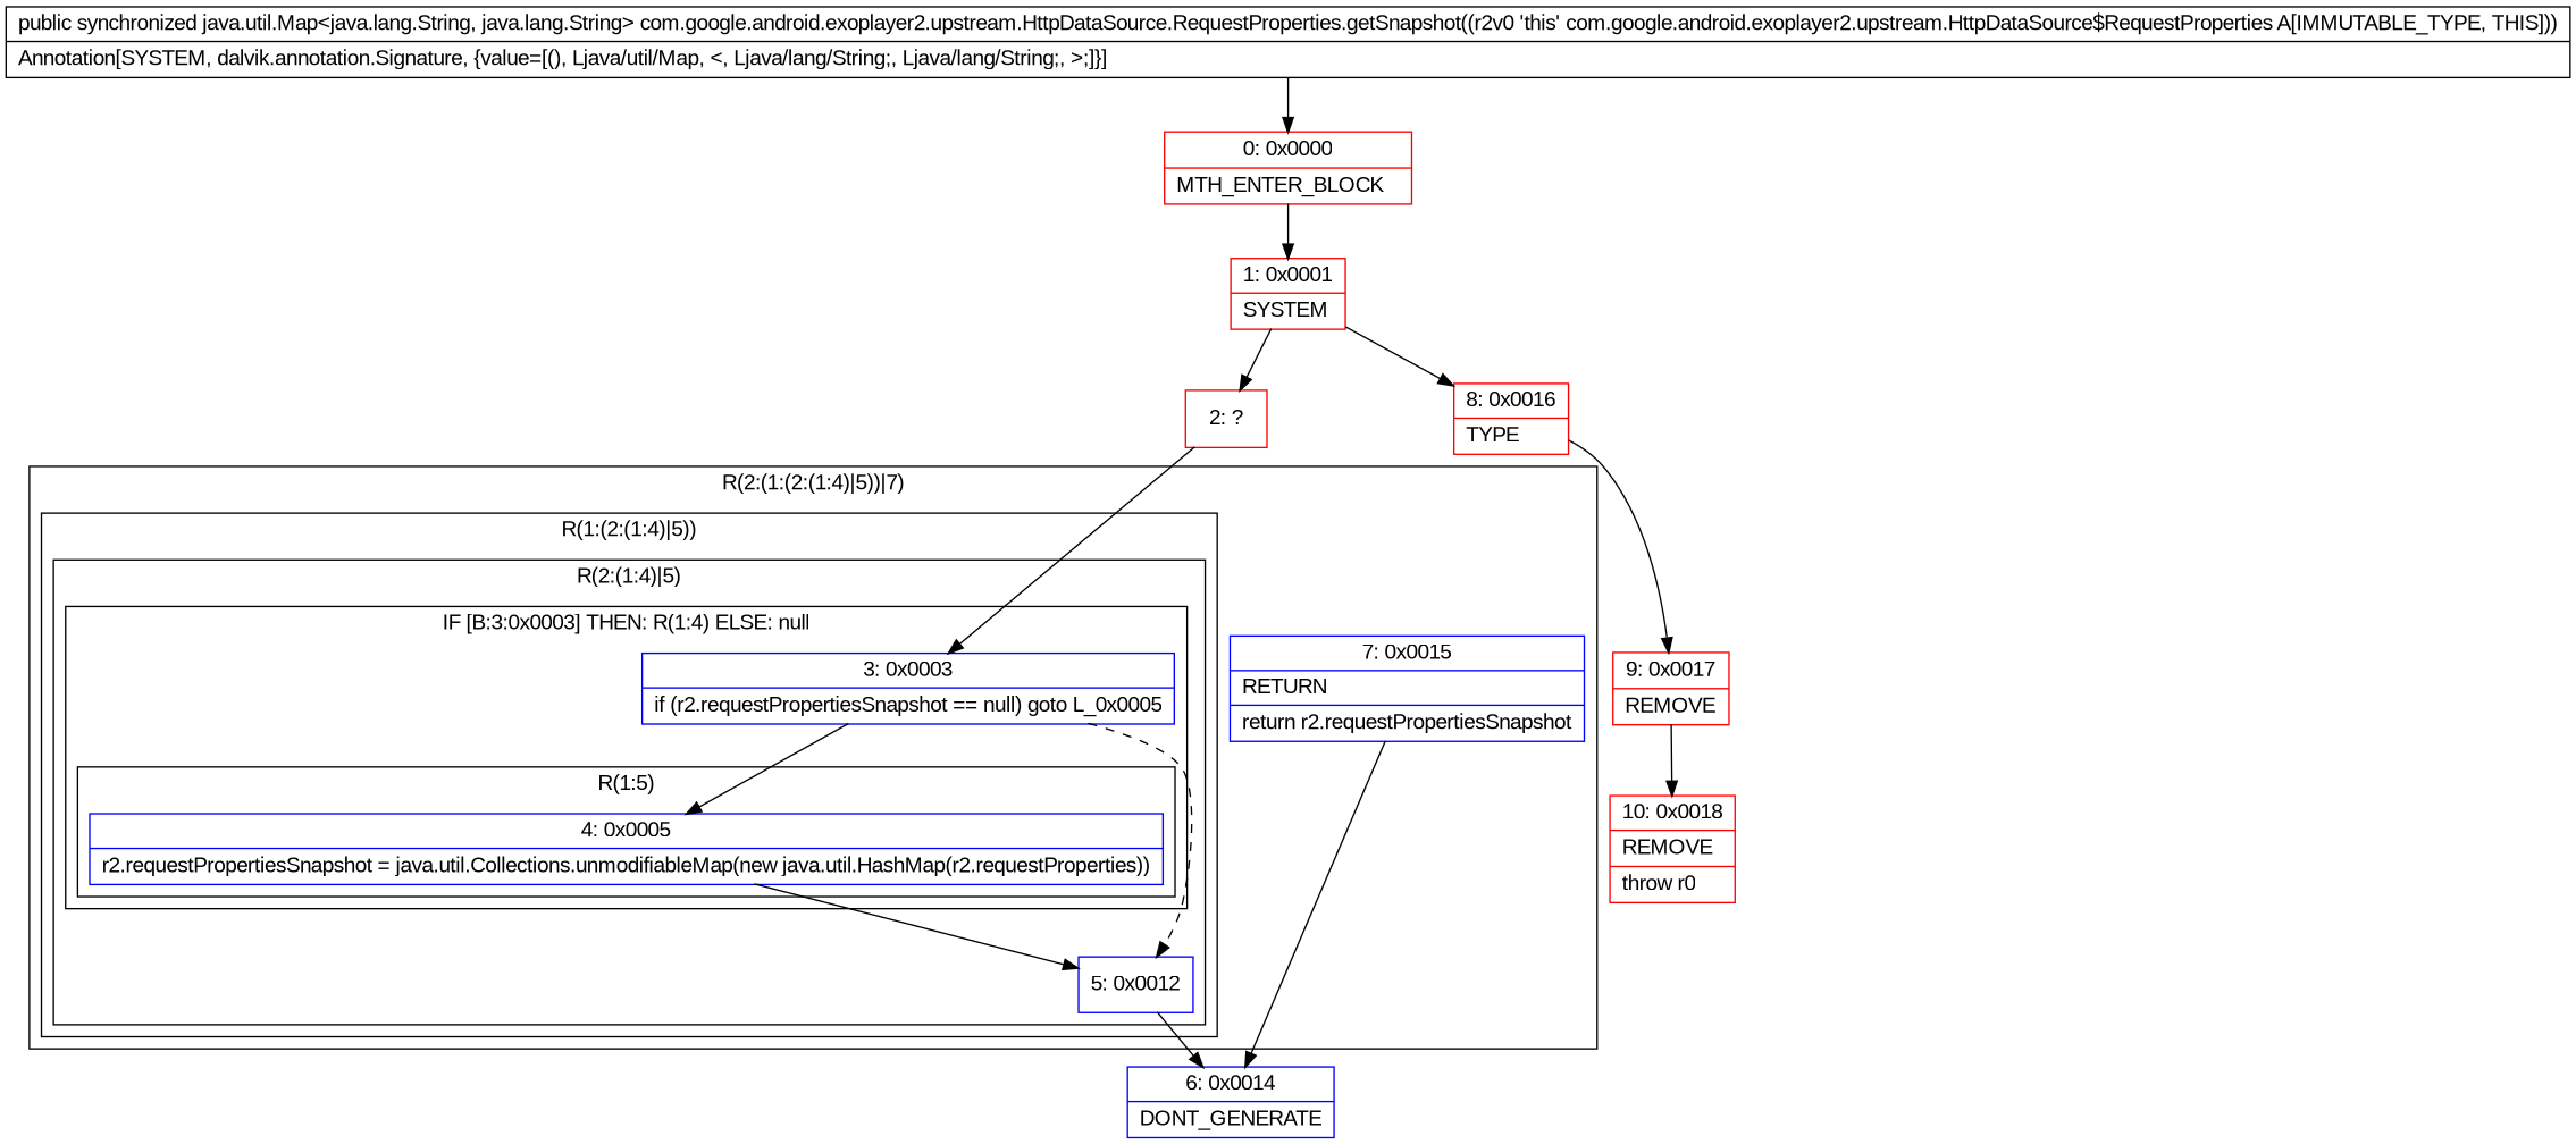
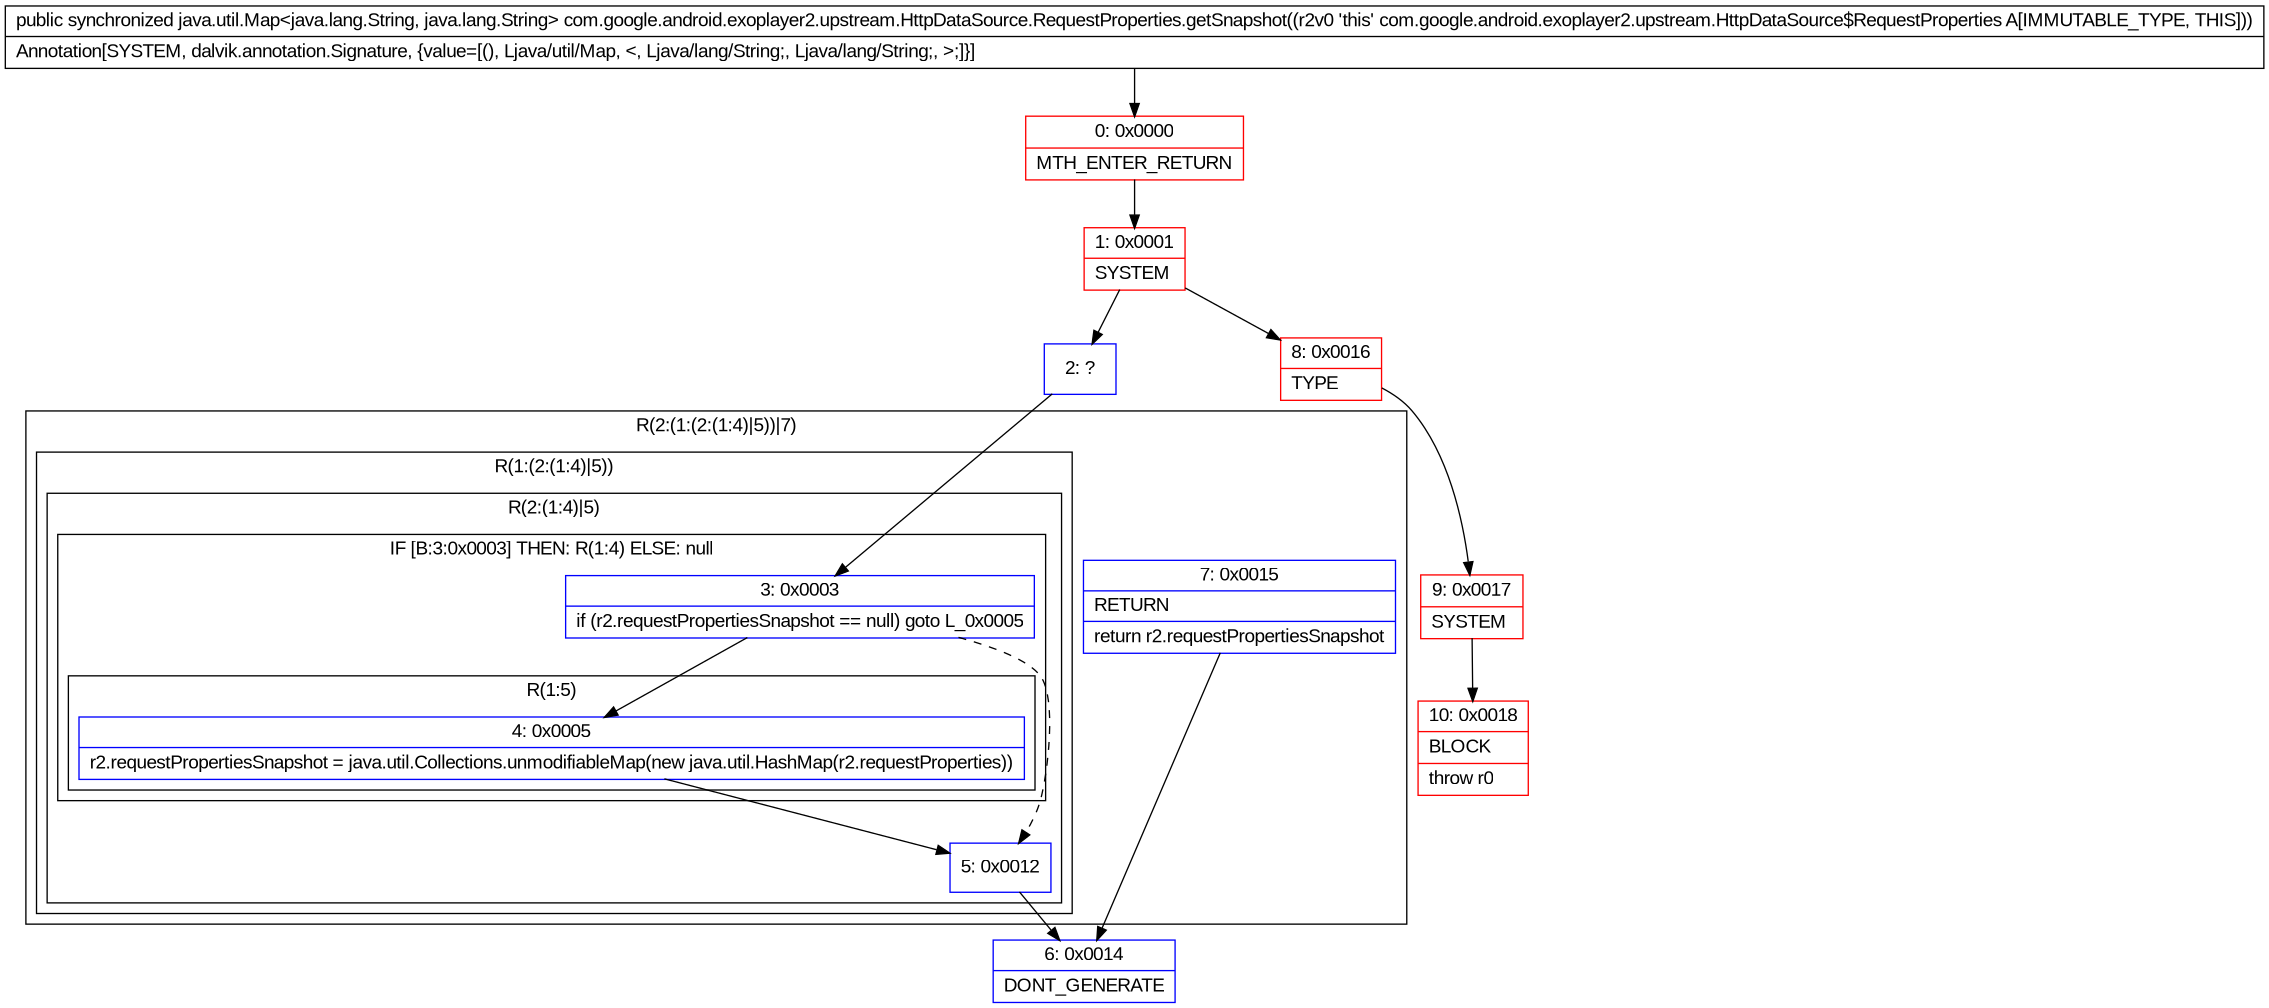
  digraph {
    fontname="Liberation Sans"
    node [color=red fontname="Liberation Sans" shape=record]
    edge [fontname="Liberation Sans"]
    n1 [color=blue label="{4\:\ 0x0005|r2.requestPropertiesSnapshot = java.util.Collections.unmodifiableMap(new java.util.HashMap(r2.requestProperties))\l}"]
    n2 [color=blue label="{3\:\ 0x0003|if (r2.requestPropertiesSnapshot == null) goto L_0x0005\l}"]
    n3 [color=blue label="{5\:\ 0x0012}"]
    n4 [color=blue label="{7\:\ 0x0015|RETURN\l|return r2.requestPropertiesSnapshot\l}"]
    n5 [color=blue label="{6\:\ 0x0014|DONT_GENERATE\l}"]
-   n6 [label="{0\:\ 0x0000|MTH_ENTER_BLOCK\l}"]
+   n6 [label="{0\:\ 0x0000|MTH_ENTER_RETURN\l}"]
    n7 [label="{1\:\ 0x0001|SYSTEM\l}"]
-   n8 [label="{2\:\ ?}"]
+   n8 [color=blue label="{2\:\ ?}"]
    n9 [label="{8\:\ 0x0016|TYPE\l}"]
-   n10 [label="{9\:\ 0x0017|REMOVE\l}"]
-   n11 [label="{10\:\ 0x0018|REMOVE\l|throw r0\l}"]
+   n10 [label="{9\:\ 0x0017|SYSTEM\l}"]
+   n11 [label="{10\:\ 0x0018|BLOCK\l|throw r0\l}"]
    n12 [label="{public synchronized java.util.Map\<java.lang.String, java.lang.String\> com.google.android.exoplayer2.upstream.HttpDataSource.RequestProperties.getSnapshot((r2v0 'this' com.google.android.exoplayer2.upstream.HttpDataSource$RequestProperties A[IMMUTABLE_TYPE, THIS]))  | Annotation[SYSTEM, dalvik.annotation.Signature, \{value=[(), Ljava\/util\/Map, \<, Ljava\/lang\/String;, Ljava\/lang\/String;, \>;]\}]\l}" color=""]
    subgraph cluster_1 {
      label="R(2:(1:(2:(1:4)|5))|7)"
      n4
      subgraph cluster_2 {
        label="R(1:(2:(1:4)|5))"
        subgraph cluster_3 {
          label="R(2:(1:4)|5)"
          n3
          subgraph cluster_4 {
            label="IF [B:3:0x0003] THEN: R(1:4) ELSE: null"
            n2
            subgraph cluster_5 {
              label="R(1:5)"
              n1
            }
          }
        }
      }
    }
    n1 -> n3
    n2 -> n1
    n2 -> n3 [style=dashed]
    n3 -> n5
    n4 -> n5
    n6 -> n7
    n7 -> n8
    n7 -> n9
    n8 -> n2
    n9 -> n10
    n10 -> n11
    n12 -> n6
  }
